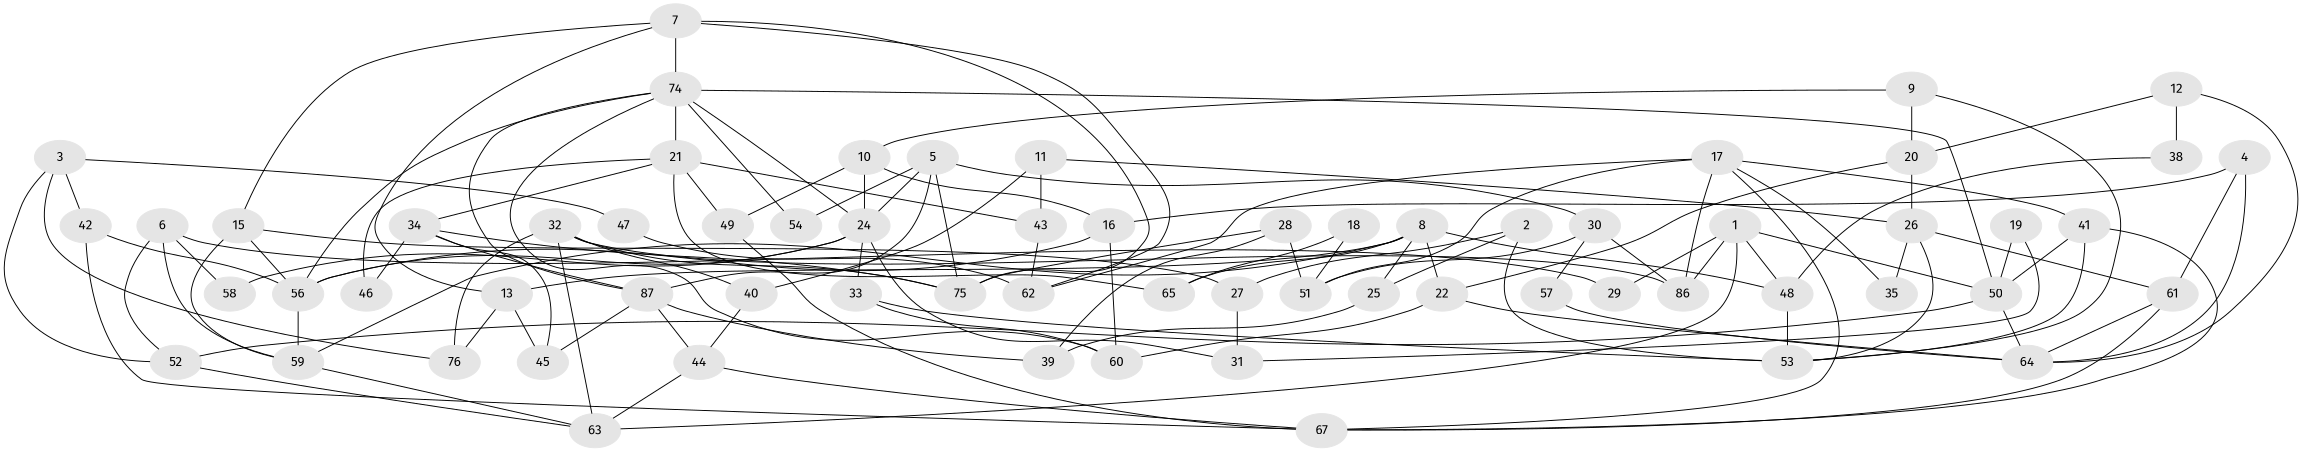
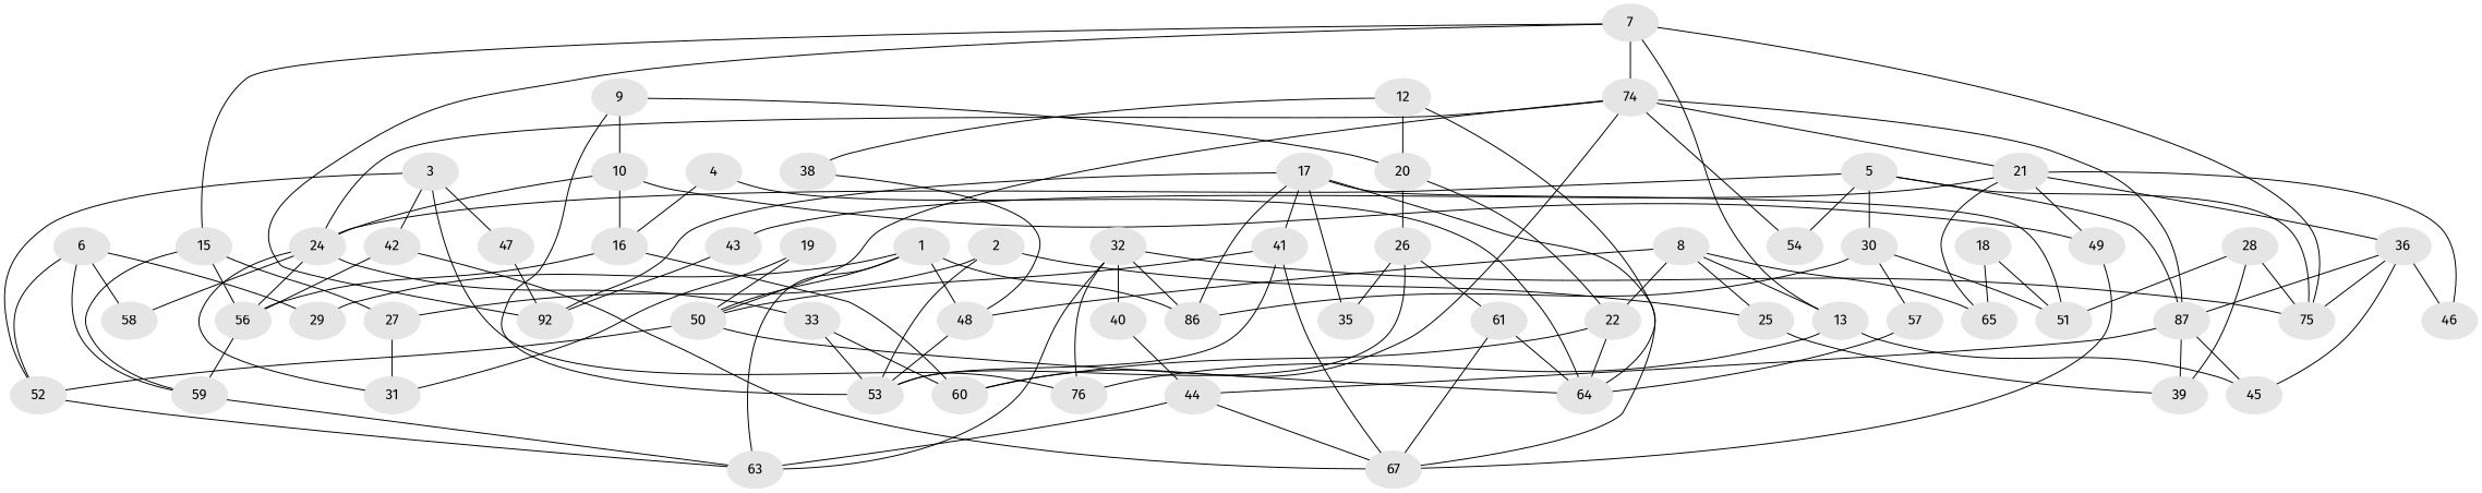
  graph {
    fontname="Fira Sans"
    node [color=gray90 fontname="Fira Sans" style=filled]
    edge [fontname="Fira Sans"]
    1
    29
    48
    50
    63
    n6 [label=86]
    53
    52
    64
    2
    25
    27
    39
    31
    n15 [label=76]
    3
    42
    47
    56
    67
-   62
+   62 [label=92]
    4
    16
    61
    60
    5
    24
    30
    n29 [label=87]
    54
    n31 [label=75]
    58
    33
    51
    57
    45
    44
    6
    59
    7
    13
    n42 [label=74]
    15
    21
    8
    22
    65
    9
    10
    20
    49
    26
-   11
    40
    43
    35
    12
    38
-   34
+   34 [label=36]
    46
    17
    41
    18
    19
    28
    32
    1 -- 29
    1 -- 48
    1 -- 50
    1 -- 63
    1 -- n6
    48 -- 53
    50 -- 52
    50 -- 64
    52 -- 63
    2 -- 53
    2 -- 25
    2 -- 27
    25 -- 39
    27 -- 31
    3 -- 52
    3 -- n15
    3 -- 42
    3 -- 47
    42 -- 56
    42 -- 67
    47 -- 62
    56 -- 59
    4 -- 64
    4 -- 16
-   4 -- 61
    16 -- 56
    16 -- 60
    61 -- 64
    61 -- 67
    5 -- 24
    5 -- 30
    5 -- n29
    5 -- 54
    5 -- n31
    24 -- 31
    24 -- 56
    24 -- 58
    24 -- 33
    30 -- n6
    30 -- 51
    30 -- 57
    n29 -- 39
    n29 -- 45
    n29 -- 44
    33 -- 53
    33 -- 60
    57 -- 64
    44 -- 63
    44 -- 67
    6 -- 29
    6 -- 52
    6 -- 58
    6 -- 59
    59 -- 63
    7 -- 62
    7 -- n31
    7 -- 13
    7 -- n42
    7 -- 15
    13 -- n15
    13 -- 45
    n42 -- 50
-   n42 -- 56
    n42 -- 60
    n42 -- 24
    n42 -- n29
    n42 -- 54
    n42 -- 21
    15 -- 27
    15 -- 56
    15 -- 59
    21 -- 65
    21 -- 49
    21 -- 43
    21 -- 34
    21 -- 46
    8 -- 48
    8 -- 25
-   8 -- 59
    8 -- 13
    8 -- 22
    8 -- 65
    22 -- 64
    22 -- 60
    9 -- 53
    9 -- 10
    9 -- 20
    10 -- 16
    10 -- 24
    10 -- 49
    20 -- 22
    20 -- 26
    49 -- 67
    26 -- 53
    26 -- 61
    26 -- 35
-   11 -- 26
-   11 -- 40
-   11 -- 43
    40 -- 44
    43 -- 62
    12 -- 64
    12 -- 20
    12 -- 38
    38 -- 48
    34 -- n29
    34 -- n31
    34 -- 45
    34 -- 46
    17 -- n6
    17 -- 67
    17 -- 62
    17 -- 51
    17 -- 35
    17 -- 41
    41 -- 50
    41 -- 53
    41 -- 67
    18 -- 51
    18 -- 65
    19 -- 50
    19 -- 31
    28 -- 39
    28 -- n31
    28 -- 51
    32 -- 63
    32 -- n6
    32 -- n15
    32 -- n31
    32 -- 40
  }
